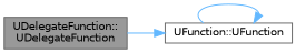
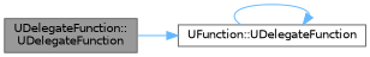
  digraph {
    rankdir=LR
    node [fontname=Helvetica fontsize=10 shape=box style=filled]
    edge [color=steelblue1 fontname=Helvetica fontsize=10 labelfontname=Helvetica labelfontsize=10 style=solid]
    n1 [color=gray40 fillcolor=grey60 fontcolor=black height=0.2 label="UDelegateFunction::\lUDelegateFunction" width=0.4]
-   n2 [color=grey40 fillcolor=white height=0.2 label="UFunction::UFunction" width=0.4]
+   n2 [color=grey40 fillcolor=white height=0.2 label="UFunction::UDelegateFunction" width=0.4]
    n1 -> n2
    n2 -> n2
  }
